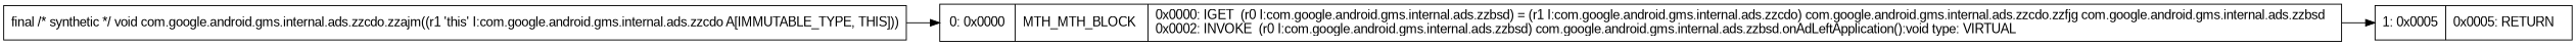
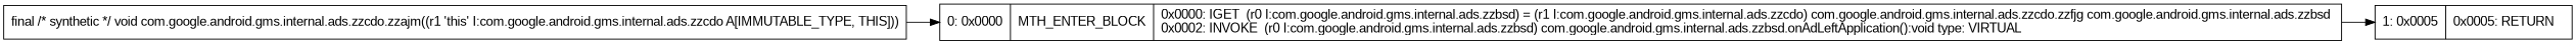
  digraph {
    rankdir=LR
    fontname="Liberation Sans"
    node [shape=record fontname="Liberation Sans"]
    edge [fontname="Liberation Sans"]
-   n1 [label="{0\:\ 0x0000|MTH_MTH_BLOCK\l|0x0000: IGET  (r0 I:com.google.android.gms.internal.ads.zzbsd) = (r1 I:com.google.android.gms.internal.ads.zzcdo) com.google.android.gms.internal.ads.zzcdo.zzfjg com.google.android.gms.internal.ads.zzbsd \l0x0002: INVOKE  (r0 I:com.google.android.gms.internal.ads.zzbsd) com.google.android.gms.internal.ads.zzbsd.onAdLeftApplication():void type: VIRTUAL \l}"]
+   n1 [label="{0\:\ 0x0000|MTH_ENTER_BLOCK\l|0x0000: IGET  (r0 I:com.google.android.gms.internal.ads.zzbsd) = (r1 I:com.google.android.gms.internal.ads.zzcdo) com.google.android.gms.internal.ads.zzcdo.zzfjg com.google.android.gms.internal.ads.zzbsd \l0x0002: INVOKE  (r0 I:com.google.android.gms.internal.ads.zzbsd) com.google.android.gms.internal.ads.zzbsd.onAdLeftApplication():void type: VIRTUAL \l}"]
    n2 [label="{1\:\ 0x0005|0x0005: RETURN   \l}"]
    n3 [label="{final \/* synthetic *\/ void com.google.android.gms.internal.ads.zzcdo.zzajm((r1 'this' I:com.google.android.gms.internal.ads.zzcdo A[IMMUTABLE_TYPE, THIS])) }"]
    n1 -> n2
    n3 -> n1
  }
